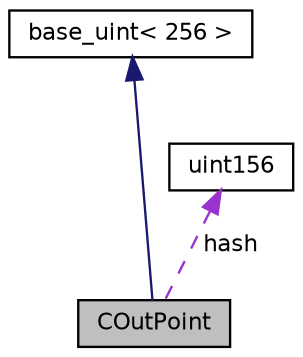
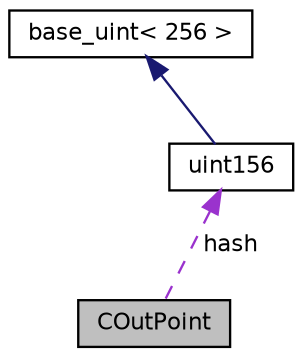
  digraph {
    node [color=black fillcolor=white fontname=Helvetica fontsize=10 shape=record style=filled]
    edge [dir=back fontname=Helvetica fontsize=10 labelfontname=Helvetica labelfontsize=10]
    n1 [fillcolor=grey75 fontcolor=black height=0.2 label=COutPoint width=0.4]
    n2 [height=0.2 label=uint156 width=0.4]
    n3 [height=0.2 label="base_uint\< 256 \>" width=0.4]
    n2 -> n1 [color=darkorchid3 label=" hash" style=dashed]
-   n3 -> n1 [color=midnightblue style=solid]
+   n3 -> n2 [color=midnightblue style=solid]
  }
